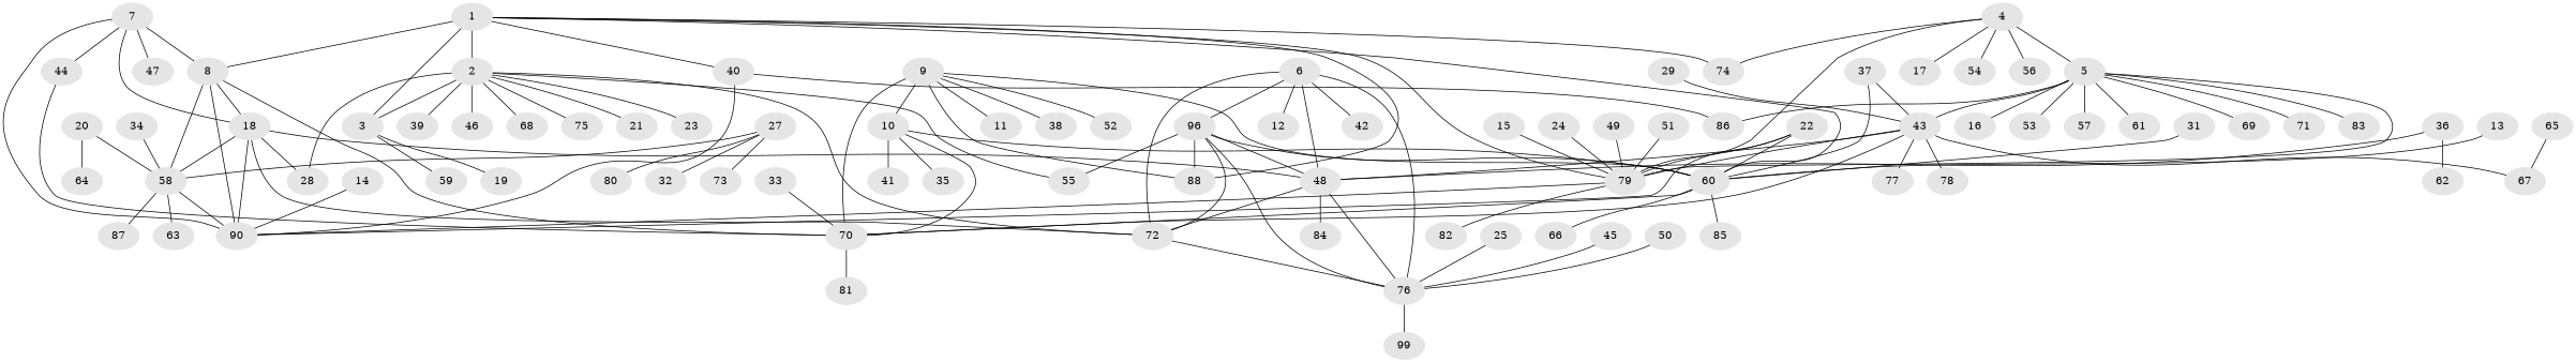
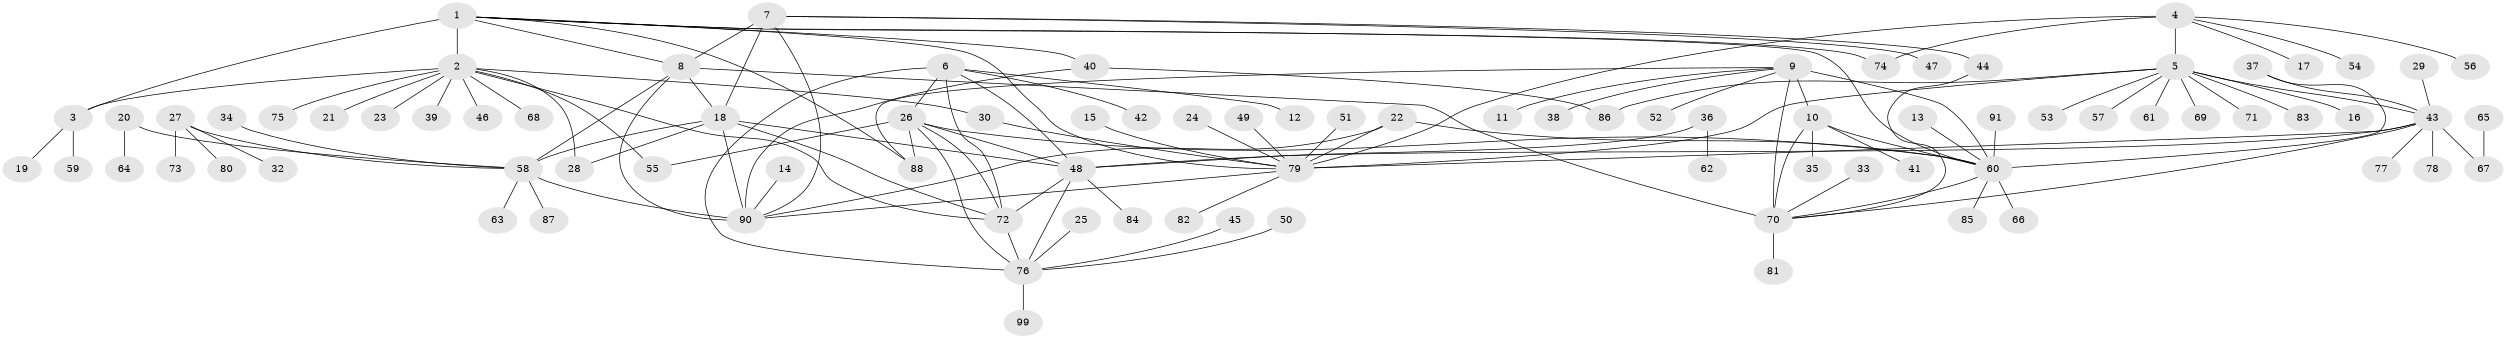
  graph {
    node [color=gray90 style=filled]
    edge [weight=1.0]
    1
    2
    3
    8
    40
    60
    74
    79
    88
    21
    23
    28
+   30
    39
    46
    55
    68
    72
    75
    19
    59
    18
    58
    90
    70
    86
    66
    85
    82
    76
    4
    5
    17
    54
    56
    43
    16
    53
    57
    61
    69
    71
    83
    48
    67
    77
    78
    6
    12
-   26 [label=96]
+   26
    42
    84
    n53 [label=99]
    7
    47
    44
    63
    87
    81
    9
    10
    11
    38
    52
    35
    41
    13
    14
    15
    20
    64
    22
    24
    25
    27
    32
    73
    80
    29
-   31
+   31 [label=91]
    33
    34
    36
    62
    37
    45
    49
    50
    51
    65
    1 -- 2 [weight=4.0]
    1 -- 3 [weight=4.0]
    1 -- 8
    1 -- 40
    1 -- 60
    1 -- 74
    1 -- 79
    1 -- 88
    2 -- 3 [weight=4.0]
    2 -- 21
    2 -- 23
    2 -- 28
+   2 -- 30
    2 -- 39
    2 -- 46
    2 -- 55
    2 -- 68
    2 -- 72
    2 -- 75
    3 -- 19
    3 -- 59
    8 -- 18 [weight=2.0]
    8 -- 58 [weight=2.0]
    8 -- 90 [weight=2.0]
    8 -- 70
    40 -- 90
    40 -- 86
    60 -- 70
    60 -- 66
    60 -- 85
    79 -- 90
    79 -- 82
+   30 -- 79
    72 -- 76
    18 -- 28
    18 -- 72
    18 -- 58
    18 -- 90
    18 -- 48
    58 -- 90
    58 -- 63
    58 -- 87
    70 -- 81
    76 -- n53
    4 -- 74
    4 -- 79 [weight=2.0]
    4 -- 5 [weight=4.0]
    4 -- 17
    4 -- 54
    4 -- 56
    5 -- 79 [weight=2.0]
    5 -- 86
    5 -- 43 [weight=2.0]
    5 -- 16
    5 -- 53
    5 -- 57
    5 -- 61
    5 -- 69
    5 -- 71
    5 -- 83
    43 -- 79
    43 -- 70
    43 -- 48
    43 -- 67
    43 -- 77
    43 -- 78
    48 -- 72
    48 -- 76
    48 -- 84
    6 -- 72 [weight=2.0]
    6 -- 76 [weight=2.0]
    6 -- 48 [weight=2.0]
    6 -- 12
    6 -- 26 [weight=2.0]
    6 -- 42
    26 -- 60
    26 -- 88
    26 -- 55
    26 -- 72
    26 -- 76
    26 -- 48
    7 -- 8 [weight=2.0]
    7 -- 18
    7 -- 90
    7 -- 47
    7 -- 44
    44 -- 70
    9 -- 60 [weight=2.0]
    9 -- 88
    9 -- 70 [weight=2.0]
    9 -- 10 [weight=4.0]
    9 -- 11
    9 -- 38
    9 -- 52
    10 -- 60 [weight=2.0]
    10 -- 70 [weight=2.0]
    10 -- 35
    10 -- 41
    13 -- 60
    14 -- 90
    15 -- 79
    20 -- 58
    20 -- 64
    22 -- 60
    22 -- 79
    22 -- 90
    24 -- 79
    25 -- 76
    27 -- 58
    27 -- 32
    27 -- 73
    27 -- 80
    29 -- 43
    31 -- 60
    33 -- 70
    34 -- 58
    36 -- 48
    36 -- 62
    37 -- 60
    37 -- 43
    45 -- 76
    49 -- 79
    50 -- 76
    51 -- 79
    65 -- 67
  }
